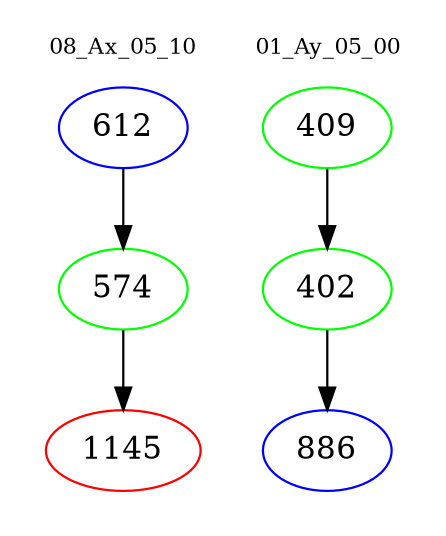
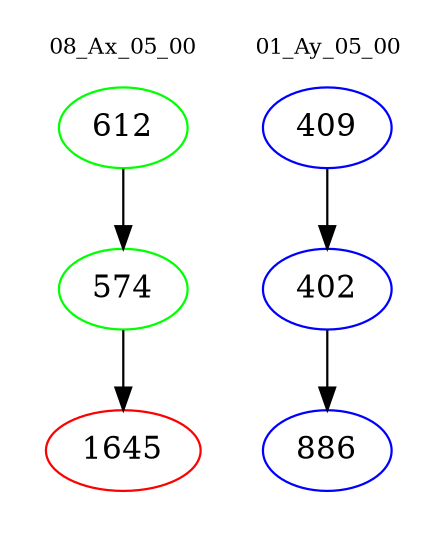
  digraph {
    node [color=blue]
    edge [color=black]
-   n1 [label=612]
+   n1 [color=green label=612]
    n2 [color=green label=574]
-   n3 [color=red label=1145]
-   n4 [color=green label=409]
-   n5 [color=green label=402]
+   n3 [color=red label=1645]
+   n4 [label=409]
+   n5 [label=402]
    n6 [label=886]
    subgraph cluster_1 {
      color=white
      fontsize=10
-     label="08_Ax_05_10"
+     label="08_Ax_05_00"
      n1
      n2
      n3
    }
    subgraph cluster_2 {
      color=white
      fontsize=10
      label="01_Ay_05_00"
      n4
      n5
      n6
    }
    n1 -> n2
    n2 -> n3
    n4 -> n5
    n5 -> n6
  }
